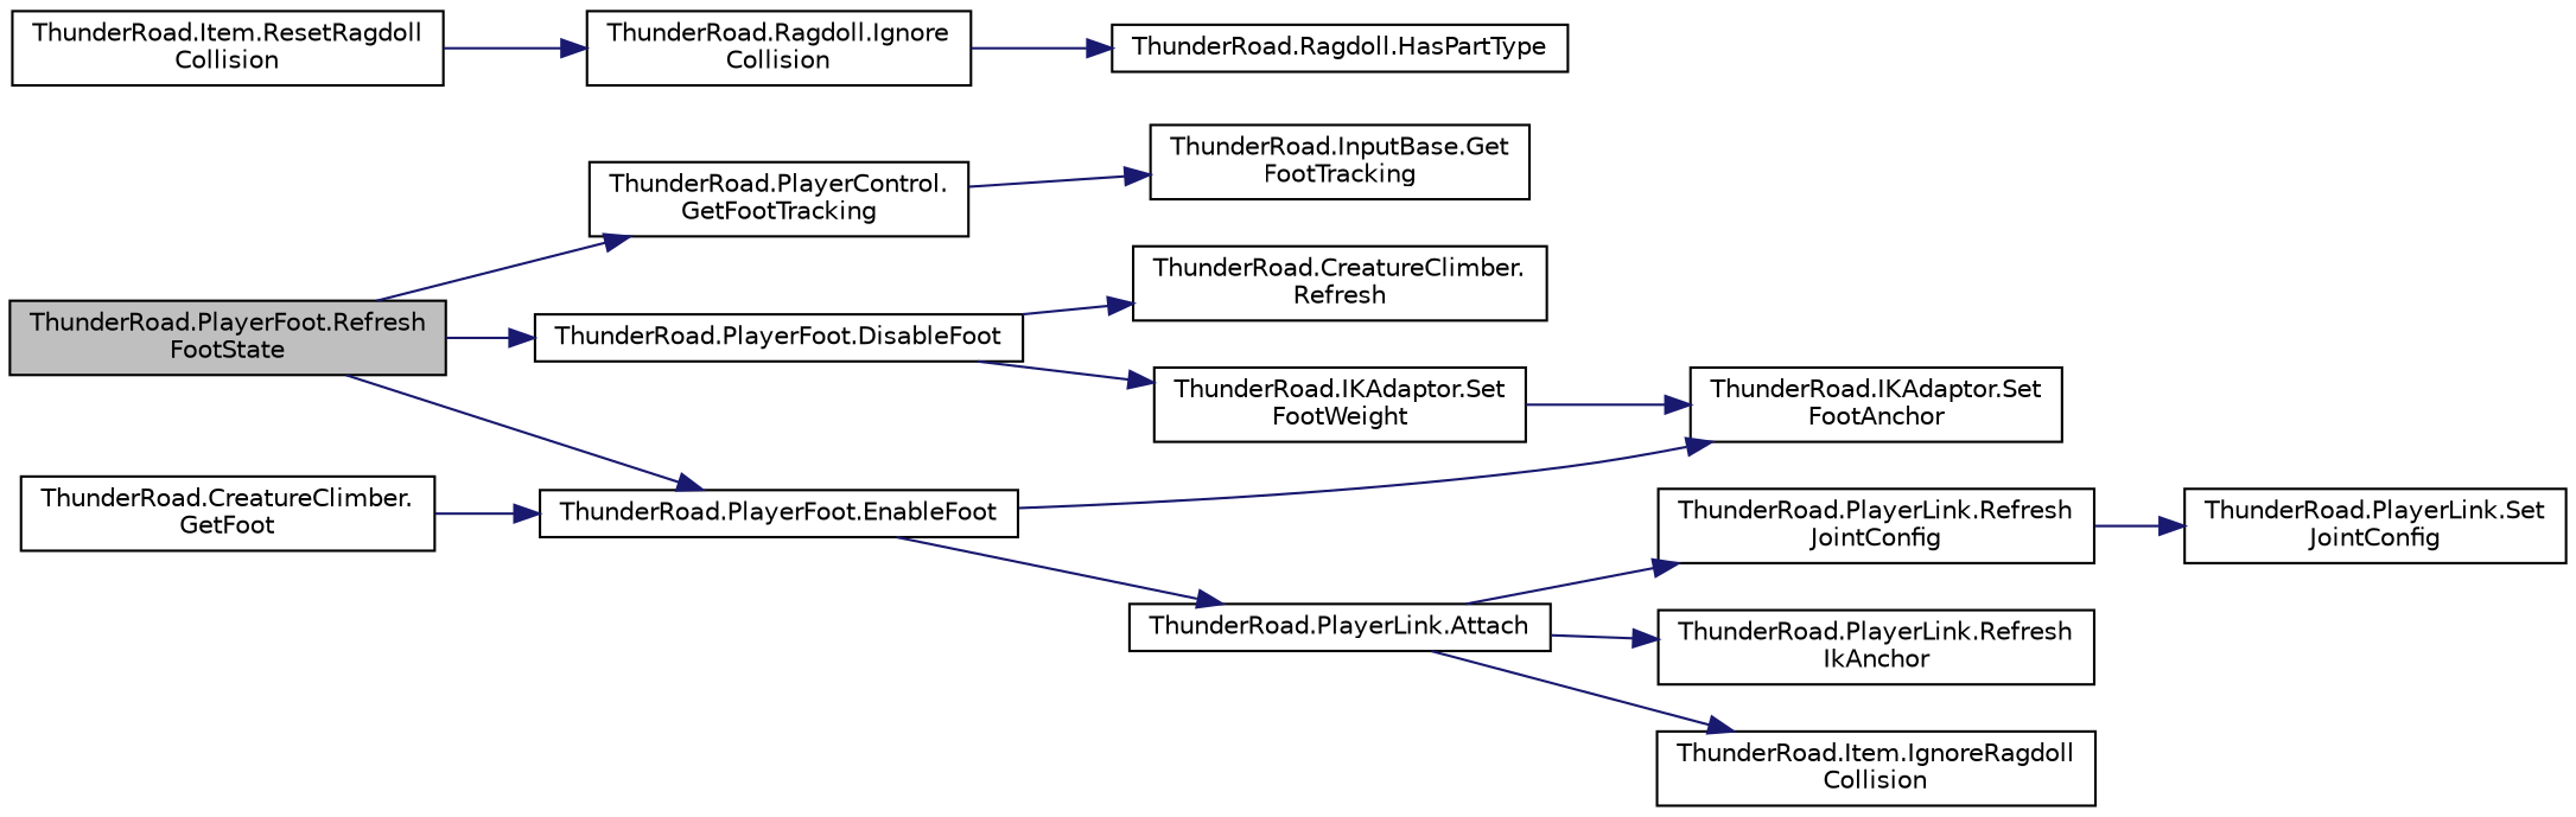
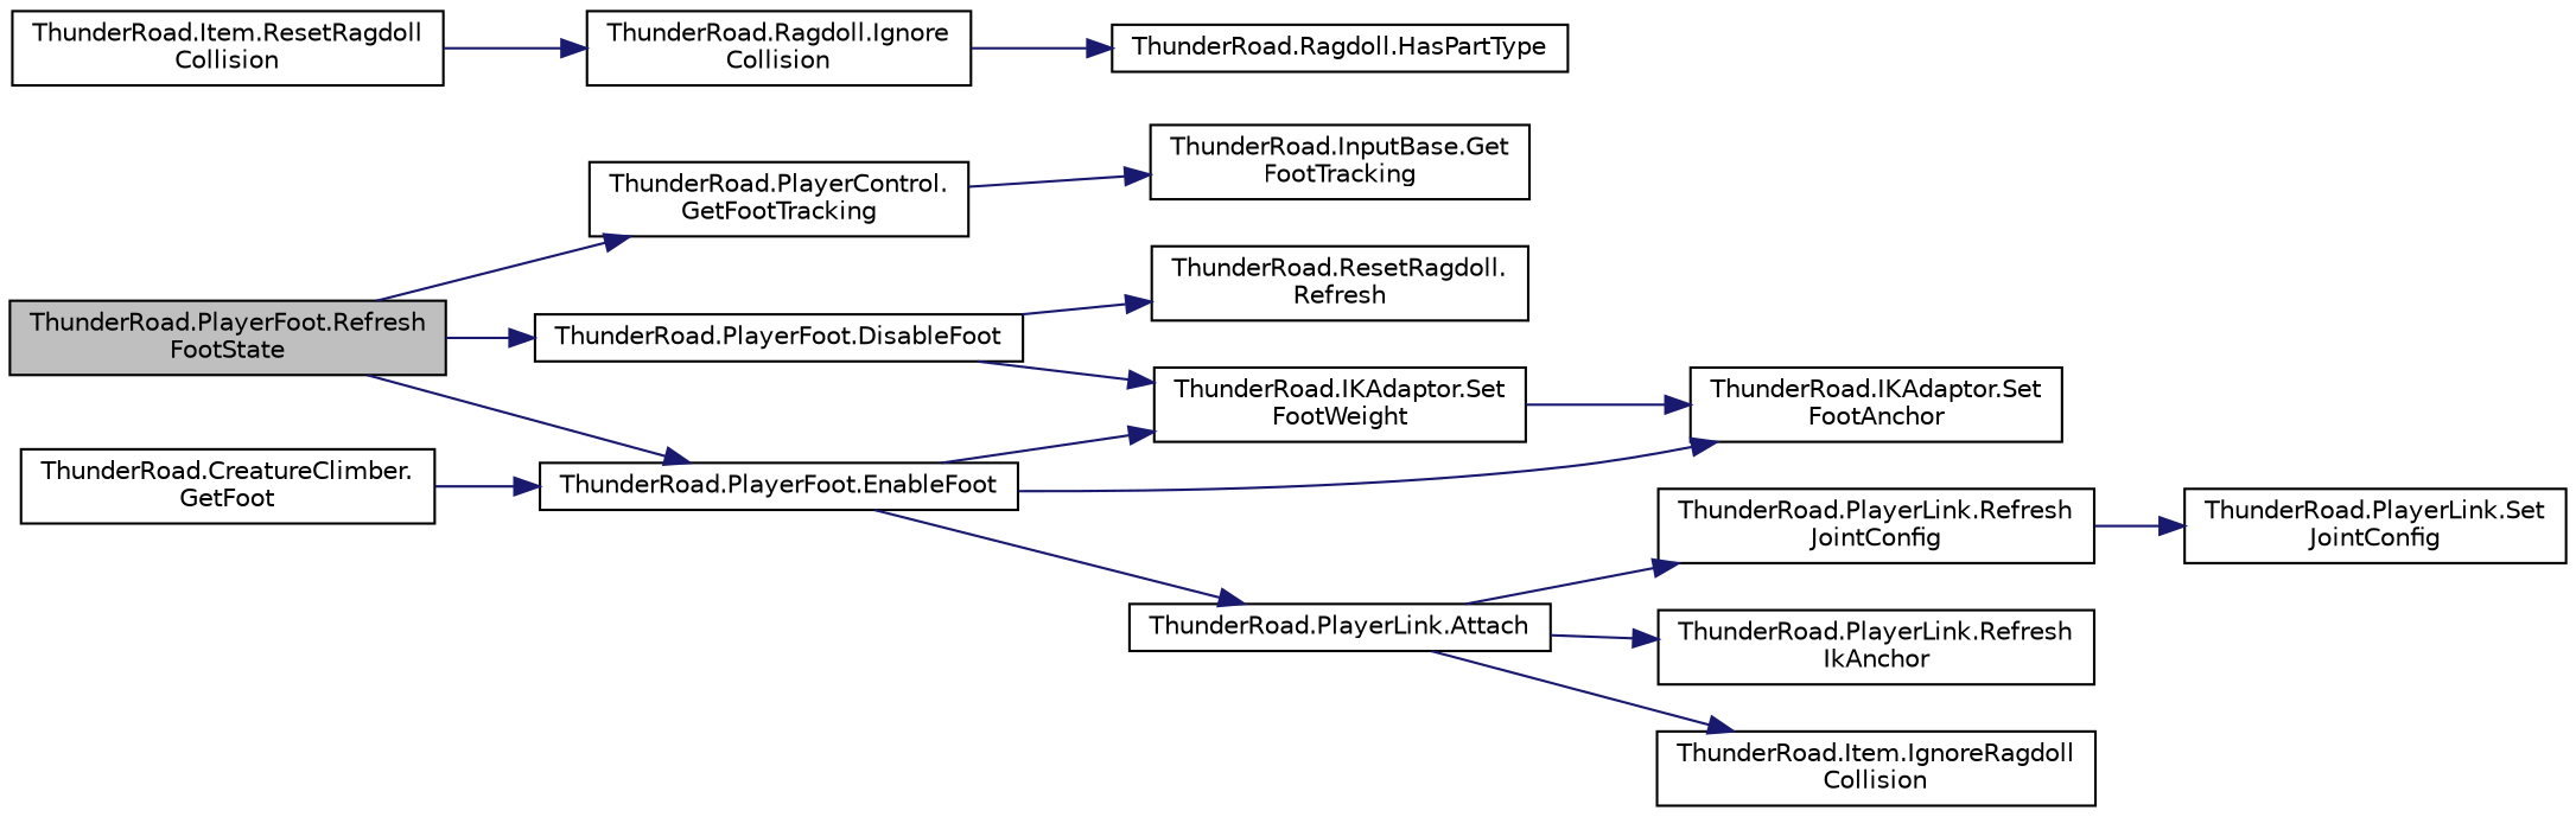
  digraph {
    rankdir=LR
    node [color=black fillcolor=white fontname=Helvetica fontsize=10 shape=record style=filled]
    edge [color=midnightblue fontname=Helvetica fontsize=10 labelfontname=Helvetica labelfontsize=10 style=solid]
    n1 [fillcolor=grey75 fontcolor=black height=0.2 label="ThunderRoad.PlayerFoot.Refresh\lFootState" width=0.4]
    n2 [height=0.2 label="ThunderRoad.PlayerFoot.DisableFoot" width=0.4]
    n3 [height=0.2 label="ThunderRoad.PlayerFoot.EnableFoot" width=0.4]
    n4 [height=0.2 label="ThunderRoad.PlayerControl.\lGetFootTracking" width=0.4]
-   n5 [height=0.2 label="ThunderRoad.CreatureClimber.\lRefresh" width=0.4]
+   n5 [height=0.2 label="ThunderRoad.ResetRagdoll.\lRefresh" width=0.4]
    n6 [height=0.2 label="ThunderRoad.IKAdaptor.Set\lFootWeight" width=0.4]
    n7 [height=0.2 label="ThunderRoad.IKAdaptor.Set\lFootAnchor" width=0.4]
    n8 [height=0.2 label="ThunderRoad.PlayerLink.Attach" width=0.4]
    n9 [height=0.2 label="ThunderRoad.InputBase.Get\lFootTracking" width=0.4]
    n10 [height=0.2 label="ThunderRoad.PlayerLink.Refresh\lIkAnchor" width=0.4]
    n11 [height=0.2 label="ThunderRoad.Item.ResetRagdoll\lCollision" width=0.4]
    n12 [height=0.2 label="ThunderRoad.Ragdoll.Ignore\lCollision" width=0.4]
    n13 [height=0.2 label="ThunderRoad.Ragdoll.HasPartType" width=0.4]
    n14 [height=0.2 label="ThunderRoad.Item.IgnoreRagdoll\lCollision" width=0.4]
    n15 [height=0.2 label="ThunderRoad.PlayerLink.Refresh\lJointConfig" width=0.4]
    n16 [height=0.2 label="ThunderRoad.CreatureClimber.\lGetFoot" width=0.4]
    n17 [height=0.2 label="ThunderRoad.PlayerLink.Set\lJointConfig" width=0.4]
    n1 -> n2
    n1 -> n3
    n1 -> n4
    n2 -> n5
    n2 -> n6
+   n3 -> n6
    n3 -> n7
    n3 -> n8
    n4 -> n9
    n6 -> n7
    n8 -> n10
    n8 -> n14
    n8 -> n15
    n11 -> n12
    n12 -> n13
    n15 -> n17
    n16 -> n3
  }
